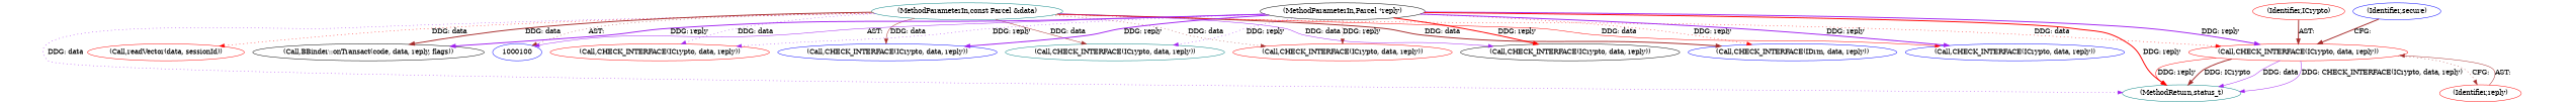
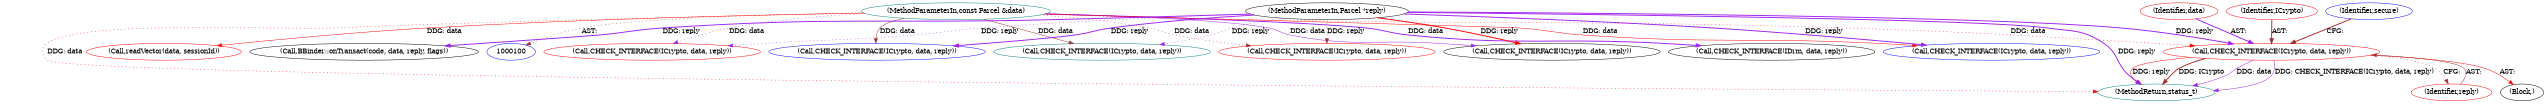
  digraph {
    node [color=red]
    edge [color=purple style=bold]
    n1 [label="(Call,CHECK_INTERFACE(ICrypto, data, reply))"]
    n2 [color=teal label="(MethodReturn,status_t)"]
    n3 [label="(Identifier,reply)"]
+   n4 [color=black label="(Block,)"]
    n5 [color=teal label="(MethodParameterIn,const Parcel &data)"]
-   n6 [color=blue label="(Call,CHECK_INTERFACE(IDrm, data, reply))"]
+   n6 [color=black label="(Call,CHECK_INTERFACE(IDrm, data, reply))"]
    n7 [color=teal label="(Call,CHECK_INTERFACE(ICrypto, data, reply))"]
    n8 [label="(Call,CHECK_INTERFACE(ICrypto, data, reply))"]
    n9 [label="(Call,CHECK_INTERFACE(ICrypto, data, reply))"]
    n10 [color=black label="(Call,CHECK_INTERFACE(ICrypto, data, reply))"]
    n11 [label="(Call,readVector(data, sessionId))"]
    n12 [color=blue label="(Call,CHECK_INTERFACE(ICrypto, data, reply))"]
    n13 [color=blue label="(Call,CHECK_INTERFACE(ICrypto, data, reply))"]
    n14 [color=black label="(Call,BBinder::onTransact(code, data, reply, flags))"]
    1000100 [color=blue]
    n16 [color=black label="(MethodParameterIn,Parcel *reply)"]
+   n17 [label="(Identifier,data)"]
    n18 [label="(Identifier,ICrypto)"]
    n19 [color=blue label="(Identifier,secure)"]
    n1 -> n2 [label="DDG: data" style=solid]
    n1 -> n2 [label="DDG: CHECK_INTERFACE(ICrypto, data, reply)" style=solid]
    n1 -> n2 [color=red label="DDG: reply" style=solid]
    n1 -> n2 [color=brown label="DDG: ICrypto"]
    n1 -> n3 [color=brown label="CFG: " style=dotted]
+   n1 -> n4 [color=red label="AST: " style=solid]
    n3 -> n1 [color=brown label="AST: " style=solid]
    n5 -> n1 [color=red label="DDG: data" style=dotted]
-   n5 -> n2 [label="DDG: data" style=dotted]
-   n5 -> n6 [color=brown label="DDG: data"]
+   n5 -> n2 [color=red label="DDG: data" style=dotted]
+   n5 -> n6 [label="DDG: data"]
    n5 -> n7 [color=brown label="DDG: data" style=solid]
    n5 -> n8 [color=brown label="DDG: data" style=dotted]
    n5 -> n9 [label="DDG: data" style=dotted]
    n5 -> n10 [label="DDG: data" style=solid]
-   n5 -> n11 [color=red label="DDG: data" style=dotted]
+   n5 -> n11 [color=red label="DDG: data" style=solid]
    n5 -> n12 [color=red label="DDG: data" style=solid]
    n5 -> n13 [color=brown label="DDG: data" style=solid]
-   n5 -> n14 [color=brown label="DDG: data"]
    n5 -> 1000100 [color=brown label="AST: " style=dotted]
    n16 -> n1 [label="DDG: reply"]
-   n16 -> n2 [color=red label="DDG: reply"]
-   n16 -> n6 [color=red label="DDG: reply" style=dotted]
+   n16 -> n2 [label="DDG: reply"]
    n16 -> n7 [label="DDG: reply" style=dotted]
    n16 -> n8 [color=brown label="DDG: reply" style=dotted]
    n16 -> n9 [label="DDG: reply" style=dotted]
    n16 -> n10 [color=red label="DDG: reply"]
    n16 -> n12 [label="DDG: reply"]
    n16 -> n13 [label="DDG: reply"]
    n16 -> n14 [label="DDG: reply"]
-   n16 -> 1000100 [label="AST: " style=solid]
+   n17 -> n1 [label="AST: "]
    n18 -> n1 [color=brown label="AST: "]
    n19 -> n1 [color=brown label="CFG: "]
  }
